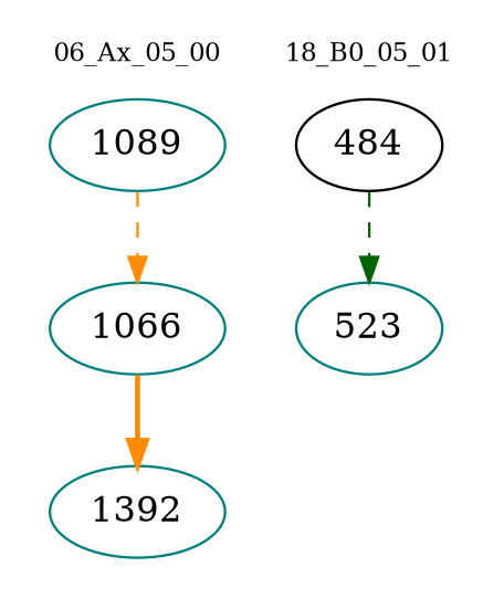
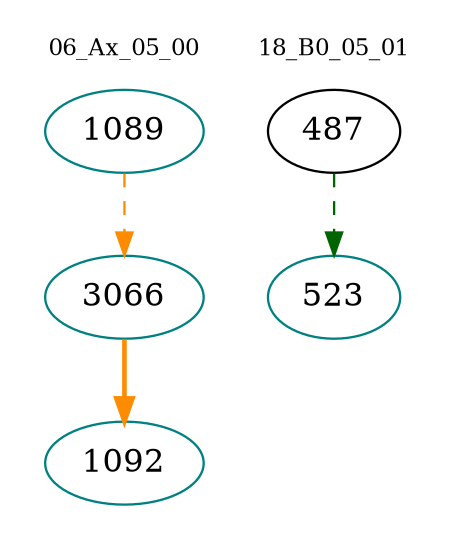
  digraph {
    node [color=teal]
    edge [color=darkorange style=dashed]
    n1 [label=1089]
-   n2 [label=1066]
-   n3 [label=1392]
-   n4 [color=black label=484]
+   n2 [label=3066]
+   n3 [label=1092]
+   n4 [color=black label=487]
    n5 [label=523]
    subgraph cluster_1 {
      color=white
      fontsize=10
      label="06_Ax_05_00"
      n1
      n2
      n3
    }
    subgraph cluster_2 {
      color=white
      fontsize=10
      label="18_B0_05_01"
      n4
      n5
    }
    n1 -> n2
    n2 -> n3 [style=bold]
    n4 -> n5 [color=darkgreen]
  }
